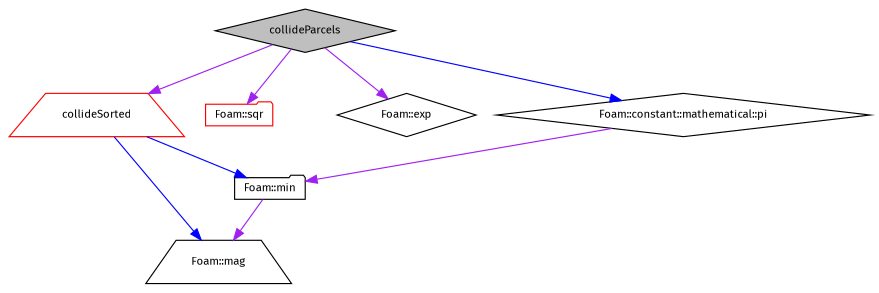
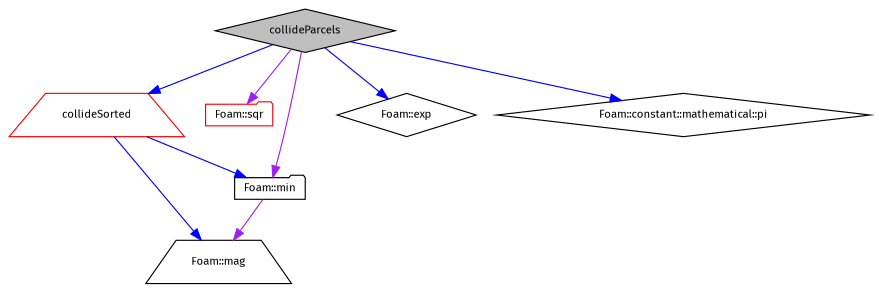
  digraph {
    fontname="Fira Sans"
    rankdir=TB
    node [color=black fontname="Fira Sans" fontsize=10 shape=diamond]
    edge [color=purple fontname="Fira Sans" fontsize=10 labelfontname=FreeSans labelfontsize=10 style=solid]
    n1 [fillcolor=grey75 fontcolor=black height=0.2 label=collideParcels style=filled width=0.4]
    n2 [color=red height=0.2 label=collideSorted shape=trapezium width=0.4]
    n3 [color=red height=0.2 label="Foam::sqr" shape=folder width=0.4]
    n4 [height=0.2 label="Foam::min" shape=folder width=0.4]
    n5 [height=0.2 label="Foam::exp" width=0.4]
    n6 [height=0.2 label="Foam::constant::mathematical::pi" width=0.4]
    n7 [height=0.2 label="Foam::mag" shape=trapezium width=0.4]
-   n1 -> n2
+   n1 -> n2 [color=blue]
    n1 -> n3
-   n6 -> n4
-   n1 -> n5
+   n1 -> n4
+   n1 -> n5 [color=blue]
    n1 -> n6 [color=blue]
    n2 -> n4 [color=blue]
    n2 -> n7 [color=blue]
    n4 -> n7
  }
